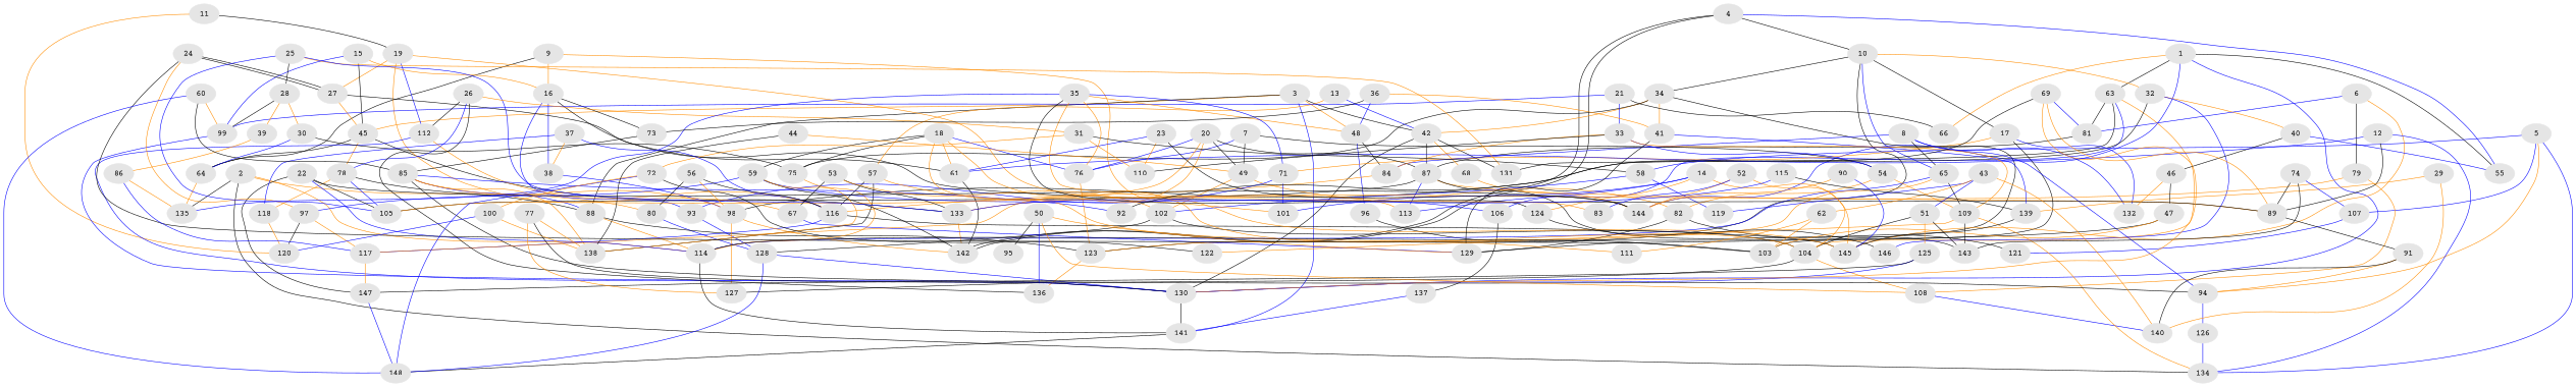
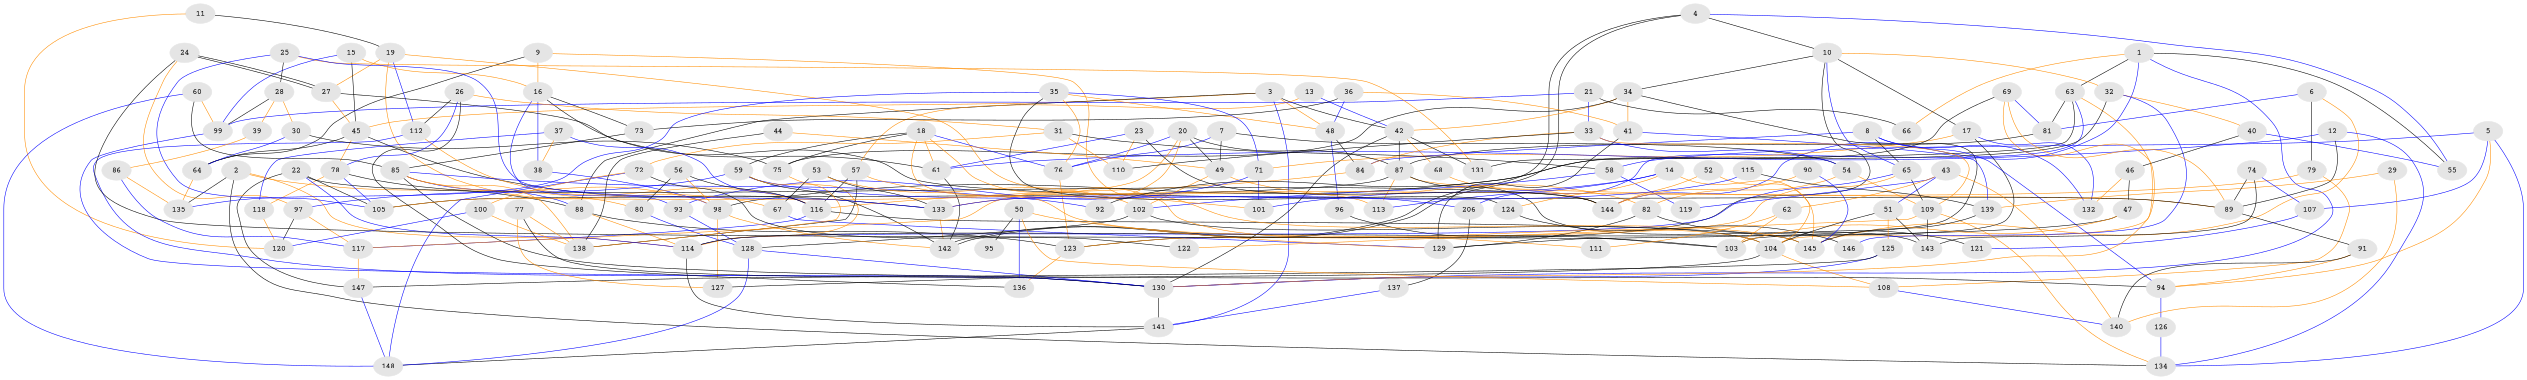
  graph {
    fontname="Courier Prime"
    node [color=gray90 fontname="Courier Prime" style=filled]
    edge [color=black fontname="Courier Prime"]
    1
    55
    63
    66
    130
    144
    81
    104
    131
-   106
+   106 [label=206]
    141
    2
    80
    114
    134
    135
    128
    3
    42
    45
    48
    88
    87
    68
    64
    133
    78
    84
    96
    123
    148
    4
    10
    142
    65
    17
    32
    34
    5
    58
    94
    107
    119
    102
    126
    121
    6
    79
    145
    108
    7
    49
    54
    76
    82
    109
    8
    132
    116
    9
    16
    89
    38
    73
    93
    71
    103
    40
    98
    146
    75
    41
    129
    136
    11
    19
    120
    113
    27
    67
    112
    12
    61
    91
    13
    57
    101
    138
    14
    124
    15
    99
    85
    18
    59
    111
    97
    127
    20
    105
    117
    143
    147
    21
    33
    110
    22
    23
    24
    25
    28
    30
    39
    26
    31
    72
    118
    86
    29
    139
    140
    100
    122
    46
    35
-   83
    36
    37
    47
    43
    51
    62
    125
    44
    50
    95
    52
    53
    56
    74
    137
    60
    92
    69
    77
    90
    115
    1 -- 55
    1 -- 63
    1 -- 66 [color=darkorange]
    1 -- 130 [color=blue]
    1 -- 144 [color=blue]
    63 -- 81
    63 -- 104 [color=darkorange]
    63 -- 131
    63 -- 106 [color=blue]
    130 -- 141
    81 -- 87
    104 -- 108 [color=darkorange]
    104 -- 127
    106 -- 137
    141 -- 148
    2 -- 80 [color=darkorange]
    2 -- 114 [color=darkorange]
    2 -- 134
    2 -- 135
    80 -- 128 [color=blue]
    114 -- 141
    128 -- 130 [color=blue]
    128 -- 148 [color=blue]
    3 -- 141 [color=blue]
    3 -- 42
    3 -- 45 [color=darkorange]
    3 -- 48 [color=darkorange]
    3 -- 88
    42 -- 130
    42 -- 131
    42 -- 87
    42 -- 68 [color=darkorange]
    45 -- 64
    45 -- 133
    45 -- 78 [color=darkorange]
    48 -- 84
    48 -- 96 [color=blue]
    88 -- 114 [color=darkorange]
    88 -- 123
    87 -- 89 [color=darkorange]
-   87 -- 113 [color=blue]
+   87 -- 113 [color=darkorange]
    87 -- 105
    87 -- 143
    68 -- 144 [color=darkorange]
    64 -- 135 [color=darkorange]
    133 -- 142 [color=darkorange]
    78 -- 88
    78 -- 105 [color=blue]
    78 -- 118 [color=darkorange]
    84 -- 116 [color=darkorange]
    96 -- 103
    123 -- 136 [color=darkorange]
    4 -- 55 [color=blue]
    4 -- 10
    4 -- 142
    4 -- 142
    10 -- 123
    10 -- 65 [color=blue]
    10 -- 17
    10 -- 32 [color=darkorange]
    10 -- 34
    65 -- 114 [color=blue]
    65 -- 123 [color=darkorange]
    65 -- 109
    17 -- 132 [color=blue]
    17 -- 71 [color=darkorange]
    17 -- 103
    32 -- 40 [color=darkorange]
    32 -- 98
    32 -- 146 [color=blue]
    34 -- 42 [color=darkorange]
    34 -- 75
    34 -- 41 [color=darkorange]
    34 -- 129
    5 -- 134 [color=blue]
    5 -- 58 [color=blue]
    5 -- 94 [color=darkorange]
    5 -- 107 [color=blue]
    58 -- 119 [color=blue]
    58 -- 102 [color=blue]
    94 -- 126 [color=blue]
    107 -- 121 [color=blue]
    102 -- 104
    102 -- 128
    126 -- 134 [color=blue]
    6 -- 81 [color=blue]
    6 -- 79
    6 -- 145 [color=darkorange]
    79 -- 133 [color=darkorange]
    79 -- 108 [color=darkorange]
    108 -- 140 [color=blue]
    7 -- 49
    7 -- 54
    7 -- 76 [color=blue]
    49 -- 102 [color=darkorange]
    49 -- 82 [color=darkorange]
    54 -- 82 [color=darkorange]
    54 -- 109 [color=darkorange]
    76 -- 123 [color=darkorange]
    82 -- 121
    82 -- 129
    109 -- 134 [color=darkorange]
    109 -- 143
    109 -- 122 [color=darkorange]
    8 -- 84 [color=blue]
    8 -- 65
    8 -- 94 [color=blue]
    8 -- 132 [color=blue]
    116 -- 145
    116 -- 117 [color=blue]
    9 -- 64
    9 -- 145 [color=darkorange]
    9 -- 16 [color=darkorange]
    16 -- 89
    16 -- 38 [color=blue]
    16 -- 73
    16 -- 93 [color=blue]
    89 -- 91
    38 -- 98 [color=blue]
    73 -- 85
    93 -- 128 [color=blue]
    71 -- 93 [color=blue]
    71 -- 101 [color=blue]
    40 -- 55 [color=blue]
    40 -- 46
    98 -- 142 [color=darkorange]
    98 -- 127 [color=darkorange]
    75 -- 114 [color=darkorange]
    41 -- 129
    41 -- 139 [color=blue]
    11 -- 19
    11 -- 120 [color=darkorange]
    19 -- 113 [color=darkorange]
    19 -- 27 [color=darkorange]
    19 -- 67 [color=darkorange]
    19 -- 112 [color=blue]
    27 -- 45 [color=darkorange]
    27 -- 61
    67 -- 129 [color=blue]
    112 -- 130 [color=blue]
    112 -- 116 [color=darkorange]
    12 -- 134 [color=blue]
    12 -- 89
    12 -- 61 [color=blue]
    61 -- 142
    91 -- 94 [color=darkorange]
    91 -- 140
    13 -- 42 [color=blue]
    13 -- 57 [color=darkorange]
    57 -- 116
    57 -- 101 [color=darkorange]
    57 -- 138
    14 -- 145 [color=darkorange]
    14 -- 113 [color=blue]
    14 -- 101 [color=blue]
    14 -- 124 [color=darkorange]
    124 -- 146
    15 -- 45
    15 -- 16 [color=darkorange]
    15 -- 99 [color=blue]
    99 -- 130 [color=blue]
    85 -- 88 [color=blue]
    85 -- 94
    85 -- 98 [color=darkorange]
    85 -- 138 [color=darkorange]
    85 -- 92 [color=blue]
    18 -- 104 [color=darkorange]
    18 -- 76 [color=blue]
    18 -- 75
    18 -- 61 [color=darkorange]
    18 -- 59
    18 -- 111 [color=darkorange]
    59 -- 106 [color=blue]
    59 -- 142
    59 -- 138 [color=darkorange]
    59 -- 97 [color=blue]
    97 -- 120
    97 -- 117 [color=darkorange]
    20 -- 87
    20 -- 49
    20 -- 76 [color=blue]
    20 -- 105 [color=darkorange]
    20 -- 117 [color=darkorange]
    117 -- 147 [color=darkorange]
    147 -- 148 [color=blue]
    21 -- 66
    21 -- 99 [color=blue]
    21 -- 33 [color=blue]
    33 -- 84 [color=darkorange]
    33 -- 54 [color=blue]
    33 -- 109 [color=darkorange]
    33 -- 110
    22 -- 144
    22 -- 114 [color=blue]
    22 -- 105
    22 -- 147
    23 -- 144
    23 -- 61 [color=blue]
    23 -- 110 [color=darkorange]
    24 -- 103
    24 -- 27
    24 -- 27
    24 -- 97 [color=darkorange]
    25 -- 131 [color=darkorange]
    25 -- 133 [color=blue]
    25 -- 105 [color=blue]
    25 -- 28
    28 -- 99
    28 -- 30 [color=darkorange]
    28 -- 39 [color=darkorange]
    30 -- 64 [color=blue]
    30 -- 75
    39 -- 86 [color=darkorange]
    26 -- 78 [color=blue]
    26 -- 136
    26 -- 112
    26 -- 31 [color=darkorange]
    31 -- 58
    31 -- 110 [color=darkorange]
    31 -- 72 [color=darkorange]
    72 -- 148 [color=blue]
    72 -- 100 [color=darkorange]
    72 -- 122
    118 -- 120 [color=darkorange]
    86 -- 135 [color=darkorange]
    86 -- 117 [color=blue]
    29 -- 139 [color=darkorange]
    29 -- 140 [color=darkorange]
    139 -- 145
    100 -- 120 [color=blue]
    100 -- 138 [color=darkorange]
    46 -- 132 [color=darkorange]
    46 -- 47
    35 -- 135 [color=blue]
    35 -- 48 [color=darkorange]
    35 -- 76 [color=darkorange]
    35 -- 71 [color=blue]
    35 -- 124
-   35 -- 83 [color=darkorange]
    36 -- 48 [color=blue]
    36 -- 73
    36 -- 41 [color=darkorange]
    37 -- 116 [color=blue]
    37 -- 38 [color=darkorange]
    37 -- 118 [color=blue]
    47 -- 114
    47 -- 103 [color=darkorange]
    43 -- 119 [color=blue]
    43 -- 140 [color=darkorange]
    43 -- 51 [color=blue]
    43 -- 62 [color=darkorange]
    51 -- 104
    51 -- 143
    51 -- 125 [color=darkorange]
    62 -- 103 [color=darkorange]
    62 -- 111 [color=darkorange]
    125 -- 130 [color=blue]
    125 -- 147
    44 -- 49 [color=darkorange]
    44 -- 138
    50 -- 108 [color=darkorange]
    50 -- 129 [color=darkorange]
    50 -- 136 [color=blue]
    50 -- 95
    52 -- 144 [color=darkorange]
    52 -- 104 [color=darkorange]
-   52 -- 83 [color=blue]
    53 -- 133
    53 -- 102 [color=darkorange]
    53 -- 67
    56 -- 80
    56 -- 116
    56 -- 98 [color=darkorange]
    74 -- 107 [color=blue]
    74 -- 89
    74 -- 143
    137 -- 141 [color=blue]
    60 -- 148 [color=blue]
    60 -- 99 [color=darkorange]
    60 -- 85
    69 -- 130 [color=darkorange]
    69 -- 81 [color=blue]
    69 -- 89 [color=darkorange]
    69 -- 92
    77 -- 130
    77 -- 138 [color=darkorange]
    77 -- 127 [color=darkorange]
    90 -- 144 [color=darkorange]
    90 -- 145 [color=blue]
    115 -- 133 [color=blue]
    115 -- 139
  }
